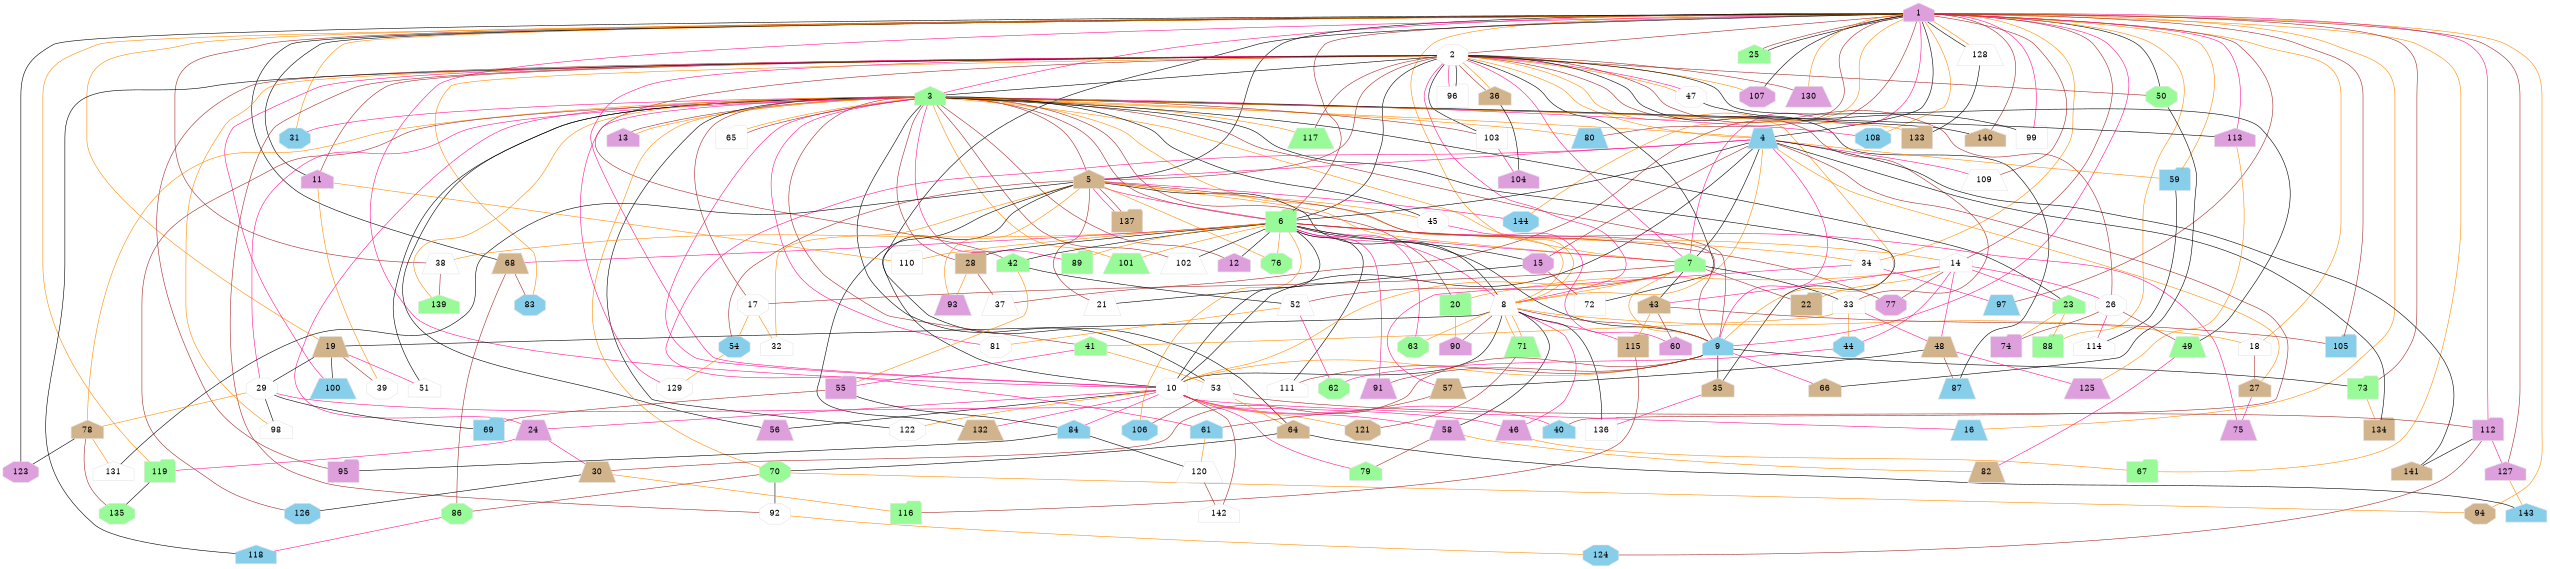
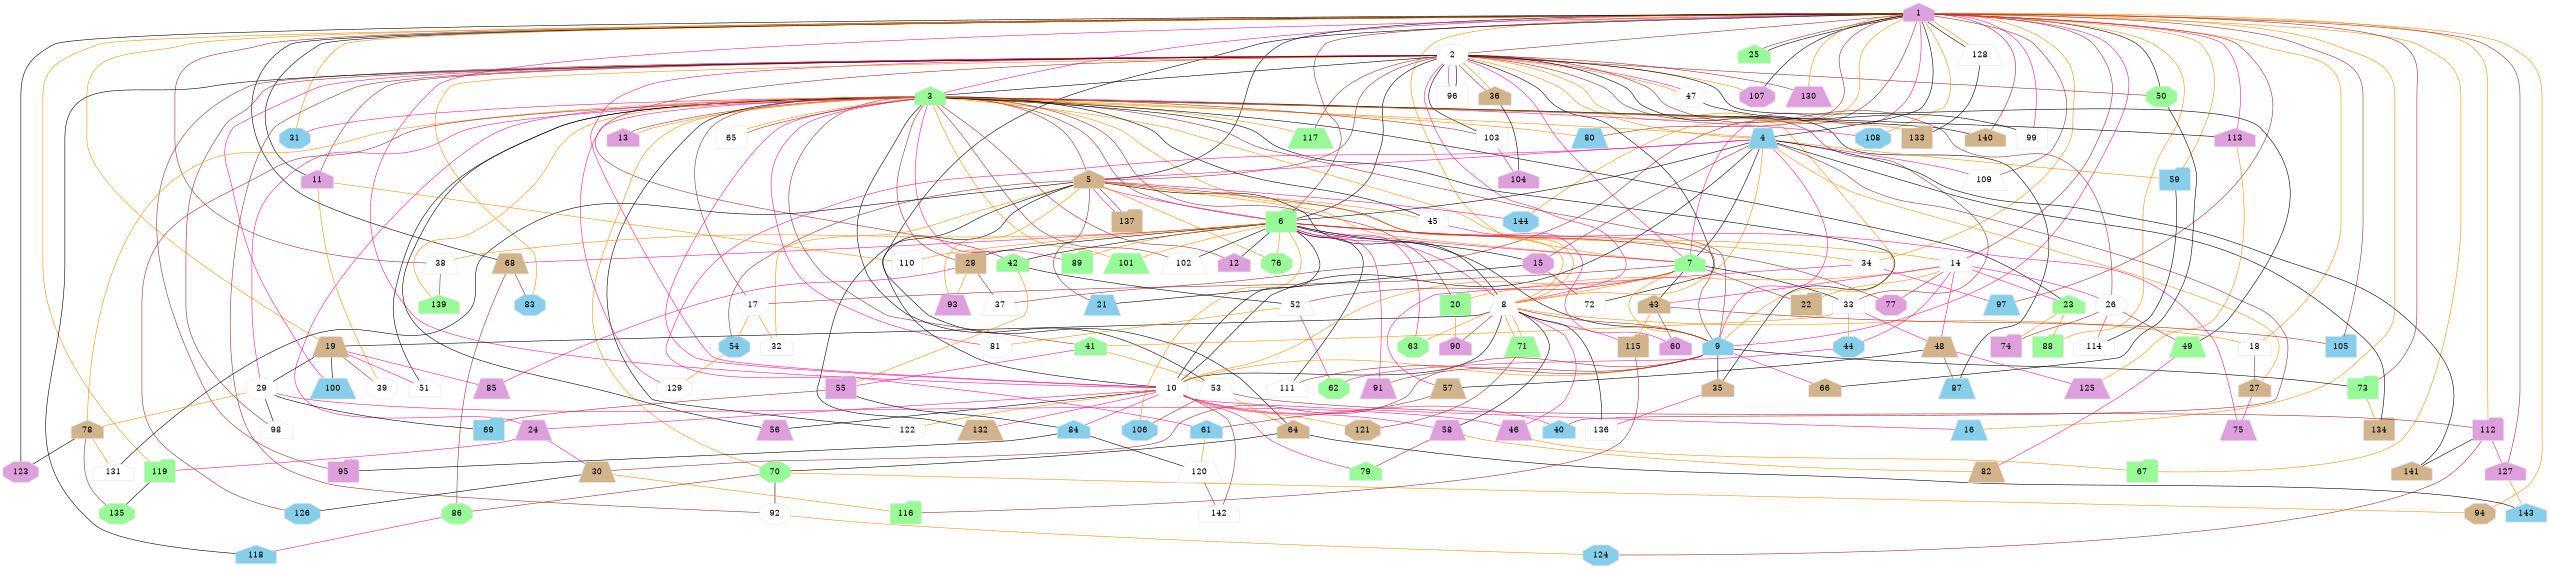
  graph {
    node [color=gray90 fillcolor=white shape=house style=filled]
    edge [color=darkorange]
    1 [fillcolor=plum]
    2 [shape=octagon]
    3 [fillcolor=palegreen]
    4 [fillcolor=skyblue shape=trapezium]
    5 [fillcolor=tan]
    6 [fillcolor=palegreen shape=folder]
    7 [fillcolor=palegreen]
    8 [shape=trapezium]
    9 [fillcolor=skyblue]
    10 [shape=octagon]
    11 [fillcolor=plum]
    14
    16 [fillcolor=skyblue shape=trapezium]
    18
    19 [fillcolor=tan shape=trapezium]
    25 [fillcolor=palegreen]
    31 [fillcolor=skyblue shape=octagon]
    34 [shape=trapezium]
    37 [shape=trapezium]
    38 [shape=trapezium]
    50 [fillcolor=palegreen shape=octagon]
    59 [fillcolor=skyblue shape=folder]
    64 [fillcolor=tan]
    67 [fillcolor=palegreen shape=folder]
    68 [fillcolor=tan shape=trapezium]
    73 [fillcolor=palegreen shape=folder]
    80 [fillcolor=skyblue shape=trapezium]
    88 [fillcolor=palegreen shape=folder]
    94 [fillcolor=tan shape=octagon]
    97 [fillcolor=skyblue shape=trapezium]
    99 [shape=folder]
    105 [fillcolor=skyblue shape=folder]
    107 [fillcolor=plum shape=octagon]
    108 [fillcolor=skyblue shape=octagon]
    109 [shape=trapezium]
    112 [fillcolor=plum shape=folder]
    113 [fillcolor=plum]
    119 [fillcolor=palegreen shape=folder]
    123 [fillcolor=plum shape=octagon]
    127 [fillcolor=plum]
    128 [shape=trapezium]
    130 [fillcolor=plum shape=trapezium]
    140 [fillcolor=tan]
    144 [fillcolor=skyblue shape=octagon]
    26 [shape=octagon]
    33
    36 [fillcolor=tan]
    42 [fillcolor=palegreen]
    47 [shape=octagon]
    49 [fillcolor=palegreen shape=trapezium]
    72 [shape=folder]
    83 [fillcolor=skyblue shape=octagon]
    87 [fillcolor=skyblue shape=trapezium]
    92 [shape=octagon]
    95 [fillcolor=plum shape=folder]
    96 [shape=folder]
    98
    100 [fillcolor=skyblue shape=trapezium]
    103 [shape=folder]
    117 [fillcolor=palegreen shape=trapezium]
    118 [fillcolor=skyblue]
    12 [fillcolor=plum]
    13 [fillcolor=plum]
    17 [shape=octagon]
    20 [fillcolor=palegreen shape=folder]
    23 [fillcolor=palegreen]
    24 [fillcolor=plum shape=trapezium]
    28 [fillcolor=tan shape=folder]
    29 [shape=octagon]
    35 [fillcolor=tan]
    41 [fillcolor=palegreen]
    45 [shape=octagon]
    51
    53 [shape=trapezium]
    56 [fillcolor=plum shape=trapezium]
    65 [shape=folder]
    70 [fillcolor=palegreen shape=octagon]
    78 [fillcolor=tan]
    81 [shape=octagon]
    89 [fillcolor=palegreen shape=folder]
    101 [fillcolor=palegreen shape=trapezium]
    102 [shape=trapezium]
    122 [shape=octagon]
    126 [fillcolor=skyblue shape=octagon]
    129 [shape=octagon]
    133 [fillcolor=tan shape=folder]
    139 [fillcolor=palegreen]
    15 [fillcolor=plum shape=octagon]
    27 [fillcolor=tan]
    40 [fillcolor=skyblue]
    61 [fillcolor=skyblue]
    134 [fillcolor=tan shape=folder]
    141 [fillcolor=tan]
-   21 [shape=trapezium]
+   21 [fillcolor=skyblue shape=trapezium]
    32
    54 [fillcolor=skyblue shape=octagon]
    76 [fillcolor=palegreen shape=octagon]
    93 [fillcolor=plum shape=trapezium]
    131
    132 [fillcolor=tan shape=trapezium]
    137 [fillcolor=tan shape=folder]
    63 [fillcolor=palegreen shape=octagon]
    75 [fillcolor=plum shape=trapezium]
    77 [fillcolor=plum shape=octagon]
    91 [fillcolor=plum shape=trapezium]
    106 [fillcolor=skyblue shape=octagon]
    110 [shape=folder]
    111
    22 [fillcolor=tan shape=folder]
    43 [fillcolor=tan]
    52 [shape=trapezium]
    46 [fillcolor=plum shape=trapezium]
    58 [fillcolor=plum shape=trapezium]
    71 [fillcolor=palegreen shape=trapezium]
    90 [fillcolor=plum]
    115 [fillcolor=tan shape=folder]
    136 [shape=folder]
    30 [fillcolor=tan shape=trapezium]
    66 [fillcolor=tan]
    79 [fillcolor=palegreen]
    84 [fillcolor=skyblue]
    121 [fillcolor=tan shape=octagon]
    142
    39 [shape=octagon]
    44 [fillcolor=skyblue shape=octagon]
    48 [fillcolor=tan shape=trapezium]
+   85 [fillcolor=plum shape=trapezium]
    57 [fillcolor=tan shape=trapezium]
    114
    143 [fillcolor=skyblue]
    86 [fillcolor=palegreen shape=octagon]
    124 [fillcolor=skyblue shape=octagon]
    125 [fillcolor=plum shape=trapezium]
    135 [fillcolor=palegreen shape=octagon]
    74 [fillcolor=plum shape=folder]
    104 [fillcolor=plum]
    55 [fillcolor=plum shape=folder]
    82 [fillcolor=tan shape=trapezium]
    69 [fillcolor=skyblue shape=folder]
    60 [fillcolor=plum]
    120 [shape=trapezium]
    62 [fillcolor=palegreen shape=octagon]
    116 [fillcolor=palegreen shape=folder]
    1 -- 2 [color=brown]
    1 -- 3 [color=deeppink]
    1 -- 4 [color=black]
    1 -- 5 [color=black]
    1 -- 6 [color=brown]
    1 -- 7 [color=deeppink]
    1 -- 8
    1 -- 9 [color=deeppink]
    1 -- 10 [color=deeppink]
    1 -- 11 [color=black]
    1 -- 14 [color=brown]
    1 -- 16
    1 -- 18
    1 -- 19
    1 -- 25 [color=brown]
    1 -- 25 [color=black]
    1 -- 31
    1 -- 34
    1 -- 37 [color=brown]
    1 -- 38 [color=brown]
    1 -- 50 [color=black]
    1 -- 59
    1 -- 64 [color=black]
    1 -- 67
    1 -- 68 [color=black]
    1 -- 73 [color=brown]
    1 -- 80 [color=brown]
    1 -- 88
    1 -- 94
    1 -- 97 [color=brown]
    1 -- 99 [color=deeppink]
    1 -- 105 [color=brown]
    1 -- 107 [color=black]
    1 -- 108
    1 -- 109 [color=brown]
-   1 -- 112 [color=deeppink]
+   1 -- 112
    1 -- 113 [color=deeppink]
    1 -- 119
    1 -- 123 [color=black]
    1 -- 127 [color=brown]
    1 -- 128 [color=black]
    1 -- 128
    1 -- 130
    1 -- 140 [color=brown]
    1 -- 144
    2 -- 3 [color=black]
    2 -- 4
    2 -- 5 [color=brown]
    2 -- 6 [color=black]
    2 -- 7 [color=deeppink]
    2 -- 8 [color=deeppink]
    2 -- 9
    2 -- 10 [color=deeppink]
    2 -- 11 [color=brown]
    2 -- 50 [color=brown]
    2 -- 107
    2 -- 130 [color=brown]
    2 -- 26 [color=brown]
    2 -- 33 [color=brown]
    2 -- 36 [color=brown]
    2 -- 36
    2 -- 42 [color=brown]
    2 -- 47
    2 -- 47 [color=deeppink]
    2 -- 49 [color=black]
    2 -- 72 [color=black]
    2 -- 83
    2 -- 87 [color=black]
    2 -- 92 [color=brown]
    2 -- 95 [color=brown]
    2 -- 96 [color=deeppink]
    2 -- 96 [color=black]
-   2 -- 98
+   2 -- 98 [color=brown]
    2 -- 100 [color=deeppink]
    2 -- 103 [color=black]
    2 -- 117 [color=brown]
    2 -- 118 [color=black]
    3 -- 4
    3 -- 5 [color=brown]
    3 -- 6 [color=brown]
    3 -- 7
    3 -- 8
    3 -- 9 [color=brown]
    3 -- 10 [color=deeppink]
    3 -- 31 [color=deeppink]
    3 -- 80
    3 -- 108 [color=deeppink]
    3 -- 113 [color=black]
    3 -- 140 [color=black]
    3 -- 103 [color=brown]
    3 -- 117
    3 -- 12 [color=brown]
    3 -- 13 [color=brown]
    3 -- 13
    3 -- 17 [color=brown]
    3 -- 20 [color=brown]
    3 -- 23 [color=black]
    3 -- 24 [color=deeppink]
    3 -- 28 [color=brown]
    3 -- 29 [color=deeppink]
    3 -- 35 [color=black]
    3 -- 41 [color=brown]
    3 -- 45 [color=black]
    3 -- 51 [color=black]
    3 -- 53 [color=black]
    3 -- 56 [color=black]
    3 -- 65
    3 -- 65 [color=brown]
    3 -- 70
    3 -- 78
    3 -- 81 [color=deeppink]
    3 -- 89 [color=deeppink]
    3 -- 101
    3 -- 102 [color=brown]
    3 -- 122 [color=black]
    3 -- 126 [color=brown]
    3 -- 129 [color=deeppink]
    3 -- 133
    3 -- 139
    4 -- 5 [color=deeppink]
    4 -- 6 [color=black]
    4 -- 7 [color=black]
    4 -- 8
    4 -- 9 [color=deeppink]
    4 -- 10 [color=black]
    4 -- 59
    4 -- 109 [color=deeppink]
    4 -- 15 [color=brown]
    4 -- 27
    4 -- 40 [color=brown]
    4 -- 61 [color=deeppink]
    4 -- 134 [color=black]
    4 -- 141 [color=black]
    5 -- 6 [color=deeppink]
    5 -- 7
    5 -- 8 [color=black]
    5 -- 9 [color=brown]
    5 -- 10 [color=black]
    5 -- 144 [color=deeppink]
    5 -- 45
    5 -- 21 [color=brown]
    5 -- 32
    5 -- 54 [color=brown]
    5 -- 76
    5 -- 93
    5 -- 131 [color=black]
    5 -- 132 [color=black]
    5 -- 137 [color=deeppink]
    5 -- 137 [color=brown]
    6 -- 7 [color=deeppink]
    6 -- 8 [color=deeppink]
    6 -- 9 [color=black]
    6 -- 10 [color=black]
    6 -- 14
    6 -- 34
    6 -- 38
    6 -- 68 [color=deeppink]
    6 -- 42 [color=black]
    6 -- 12 [color=black]
    6 -- 28 [color=black]
    6 -- 89
    6 -- 101
    6 -- 102 [color=black]
    6 -- 15 [color=black]
    6 -- 76
    6 -- 63 [color=deeppink]
    6 -- 75 [color=deeppink]
    6 -- 77 [color=brown]
    6 -- 91 [color=deeppink]
    6 -- 106
    6 -- 110
    6 -- 111 [color=black]
    7 -- 8
    7 -- 9
    7 -- 10
    7 -- 33 [color=black]
    7 -- 17 [color=brown]
    7 -- 22 [color=brown]
    7 -- 43 [color=black]
    7 -- 52 [color=brown]
    8 -- 9 [color=brown]
    8 -- 10 [color=black]
    8 -- 18
    8 -- 19 [color=black]
    8 -- 63
    8 -- 46 [color=deeppink]
    8 -- 58 [color=black]
    8 -- 71
    8 -- 71
    8 -- 90 [color=brown]
    8 -- 115 [color=deeppink]
    8 -- 136 [color=black]
    9 -- 10
    9 -- 73 [color=black]
    9 -- 35 [color=black]
    9 -- 91 [color=brown]
    9 -- 111 [color=brown]
    9 -- 30 [color=brown]
    9 -- 66 [color=deeppink]
    10 -- 16 [color=deeppink]
    10 -- 24 [color=deeppink]
    10 -- 56 [color=black]
    10 -- 122
    10 -- 40 [color=deeppink]
    10 -- 132 [color=deeppink]
    10 -- 58 [color=deeppink]
    10 -- 79 [color=deeppink]
    10 -- 84 [color=deeppink]
    10 -- 121
    10 -- 142 [color=brown]
    11 -- 110
    11 -- 39
    14 -- 26 [color=deeppink]
    14 -- 20
    14 -- 23 [color=deeppink]
    14 -- 77 [color=brown]
    14 -- 22
    14 -- 43 [color=deeppink]
    14 -- 44 [color=deeppink]
    14 -- 48 [color=deeppink]
    18 -- 27 [color=brown]
    19 -- 100 [color=black]
    19 -- 29 [color=black]
    19 -- 51 [color=deeppink]
    19 -- 39 [color=brown]
+   19 -- 85 [color=deeppink]
    34 -- 97 [color=deeppink]
    34 -- 57 [color=deeppink]
    38 -- 139 [color=brown]
    50 -- 66 [color=black]
    59 -- 114 [color=black]
    64 -- 70 [color=black]
    64 -- 143 [color=black]
    68 -- 83 [color=brown]
    68 -- 86 [color=brown]
    73 -- 134
    112 -- 127 [color=deeppink]
    112 -- 141 [color=black]
    112 -- 124 [color=brown]
    113 -- 125
    119 -- 135 [color=black]
    127 -- 143
    128 -- 133 [color=black]
    26 -- 49 [color=brown]
    26 -- 114 [color=deeppink]
    26 -- 74 [color=brown]
    33 -- 41
    33 -- 44
    33 -- 48 [color=deeppink]
    36 -- 104 [color=black]
    42 -- 52 [color=black]
    42 -- 55
    47 -- 99 [color=black]
    49 -- 82 [color=deeppink]
    92 -- 124
    103 -- 104 [color=deeppink]
    17 -- 32
    17 -- 54
    20 -- 90
    23 -- 88
    23 -- 74
    24 -- 119 [color=deeppink]
    24 -- 30 [color=deeppink]
    28 -- 37 [color=brown]
    28 -- 93
+   28 -- 85 [color=deeppink]
    29 -- 98 [color=black]
    29 -- 78
    29 -- 46 [color=deeppink]
    29 -- 69 [color=black]
    35 -- 136 [color=deeppink]
    41 -- 53
    41 -- 55 [color=deeppink]
    45 -- 60 [color=deeppink]
    53 -- 64
    53 -- 112 [color=brown]
    53 -- 106 [color=brown]
    70 -- 94
    70 -- 92 [color=black]
    70 -- 86 [color=brown]
    78 -- 123 [color=black]
    78 -- 131
    78 -- 135 [color=brown]
    15 -- 72 [color=brown]
    15 -- 21 [color=black]
    27 -- 75 [color=deeppink]
    61 -- 120
    54 -- 129
    43 -- 105 [color=brown]
    43 -- 115
    43 -- 60 [color=brown]
    52 -- 81
    52 -- 62 [color=deeppink]
    46 -- 67
    58 -- 79 [color=brown]
    58 -- 82
    71 -- 121 [color=brown]
    115 -- 116 [color=brown]
    30 -- 126 [color=black]
    30 -- 116
    84 -- 95 [color=black]
    84 -- 120 [color=black]
    44 -- 62 [color=deeppink]
    48 -- 87 [color=brown]
    48 -- 57 [color=black]
    48 -- 125 [color=deeppink]
    57 -- 61 [color=brown]
    86 -- 118 [color=deeppink]
    55 -- 84 [color=black]
    55 -- 69 [color=brown]
    120 -- 142 [color=brown]
  }
